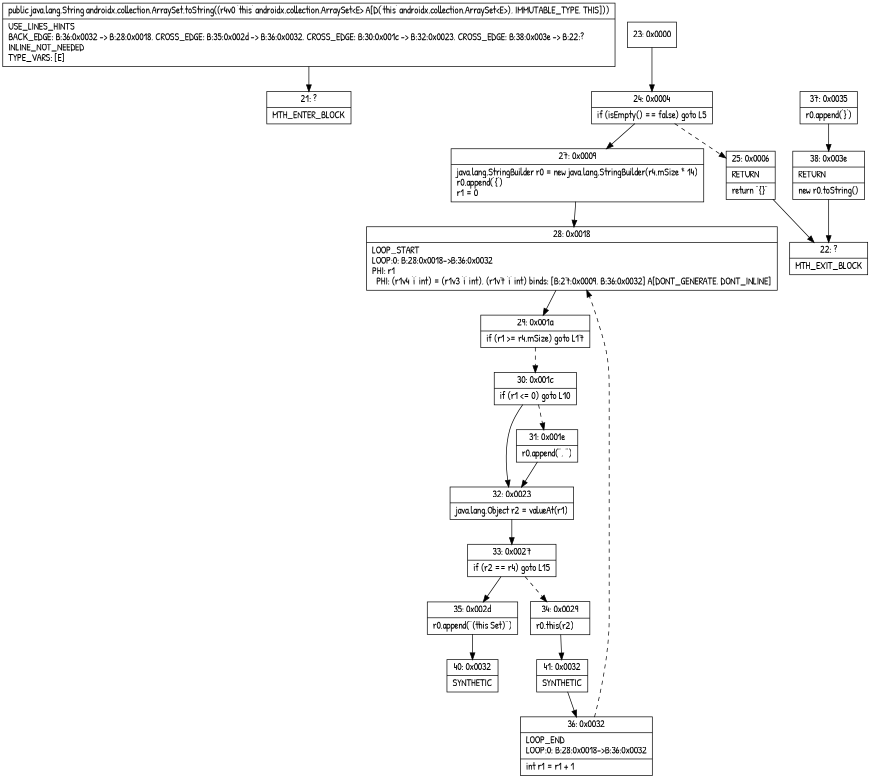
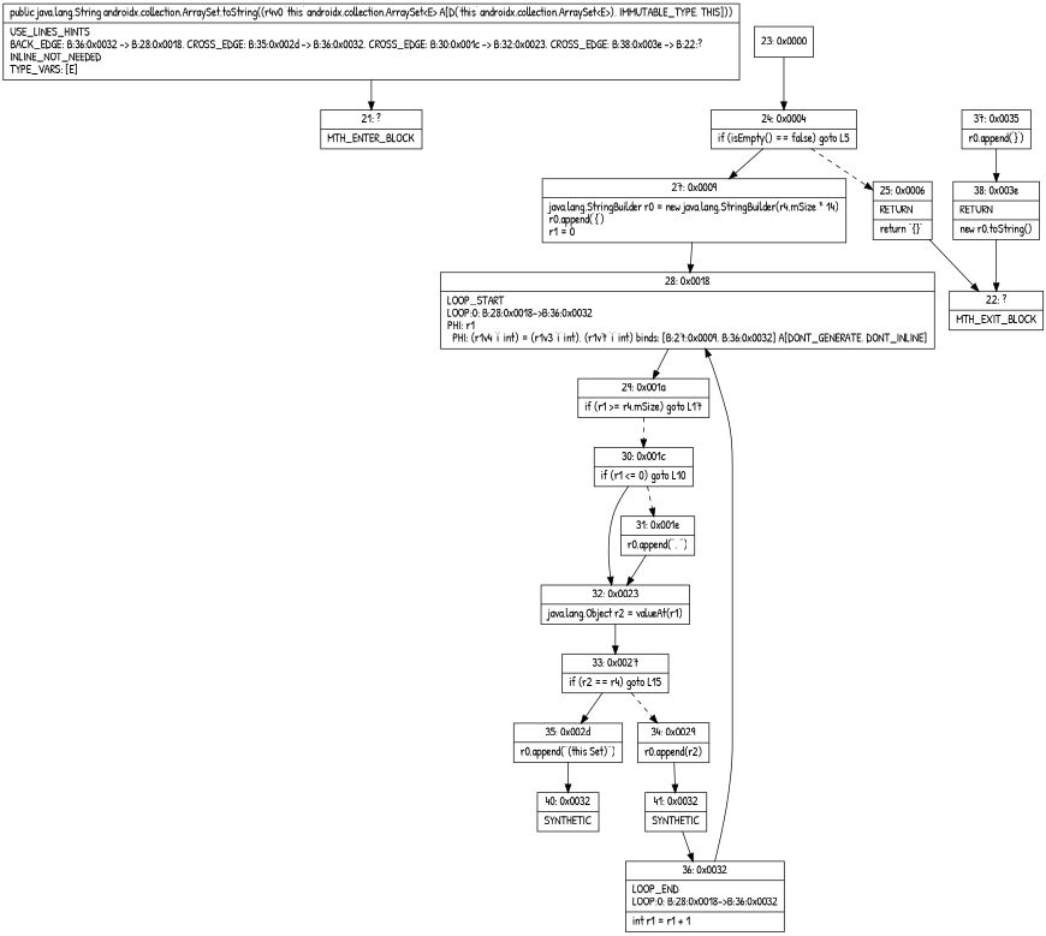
  digraph {
    fontname="Patrick Hand"
    node [fontname="Patrick Hand" shape=record]
    edge [fontname="Patrick Hand"]
    n1 [label="{21\:\ ?|MTH_ENTER_BLOCK\l}"]
    n2 [label="{23\:\ 0x0000}"]
    n3 [label="{24\:\ 0x0004|if (isEmpty() == false) goto L5\l}"]
    n4 [label="{25\:\ 0x0006|RETURN\l|return \"\{\}\"\l}"]
    n5 [label="{27\:\ 0x0009|java.lang.StringBuilder r0 = new java.lang.StringBuilder(r4.mSize * 14)\lr0.append('\{')\lr1 = 0\l}"]
    n6 [label="{22\:\ ?|MTH_EXIT_BLOCK\l}"]
    n7 [label="{28\:\ 0x0018|LOOP_START\lLOOP:0: B:28:0x0018\-\>B:36:0x0032\lPHI: r1 \l  PHI: (r1v4 'i' int) = (r1v3 'i' int), (r1v7 'i' int) binds: [B:27:0x0009, B:36:0x0032] A[DONT_GENERATE, DONT_INLINE]\l}"]
    n8 [label="{29\:\ 0x001a|if (r1 \>= r4.mSize) goto L17\l}"]
    n9 [label="{30\:\ 0x001c|if (r1 \<= 0) goto L10\l}"]
    n10 [label="{31\:\ 0x001e|r0.append(\", \")\l}"]
    n11 [label="{32\:\ 0x0023|java.lang.Object r2 = valueAt(r1)\l}"]
    n12 [label="{33\:\ 0x0027|if (r2 == r4) goto L15\l}"]
-   n13 [label="{34\:\ 0x0029|r0.this(r2)\l}"]
+   n13 [label="{34\:\ 0x0029|r0.append(r2)\l}"]
    n14 [label="{35\:\ 0x002d|r0.append(\"(this Set)\")\l}"]
    n15 [label="{41\:\ 0x0032|SYNTHETIC\l}"]
    n16 [label="{40\:\ 0x0032|SYNTHETIC\l}"]
    n17 [label="{36\:\ 0x0032|LOOP_END\lLOOP:0: B:28:0x0018\-\>B:36:0x0032\l|int r1 = r1 + 1\l}"]
    n18 [label="{37\:\ 0x0035|r0.append('\}')\l}"]
    n19 [label="{38\:\ 0x003e|RETURN\l|new r0.toString()\l}"]
    n20 [label="{public java.lang.String androidx.collection.ArraySet.toString((r4v0 'this' androidx.collection.ArraySet\<E\> A[D('this' androidx.collection.ArraySet\<E\>), IMMUTABLE_TYPE, THIS]))  | USE_LINES_HINTS\lBACK_EDGE: B:36:0x0032 \-\> B:28:0x0018, CROSS_EDGE: B:35:0x002d \-\> B:36:0x0032, CROSS_EDGE: B:30:0x001c \-\> B:32:0x0023, CROSS_EDGE: B:38:0x003e \-\> B:22:?\lINLINE_NOT_NEEDED\lTYPE_VARS: [E]\l}"]
    n2 -> n3
    n3 -> n4 [style=dashed]
    n3 -> n5
    n4 -> n6
    n5 -> n7
    n7 -> n8
    n8 -> n9 [style=dashed]
    n9 -> n10 [style=dashed]
    n9 -> n11
    n10 -> n11
    n11 -> n12
    n12 -> n13 [style=dashed]
    n12 -> n14
    n13 -> n15
    n14 -> n16
    n15 -> n17
-   n17 -> n7 [style=dashed]
+   n17 -> n7
    n18 -> n19
    n19 -> n6
    n20 -> n1
  }
